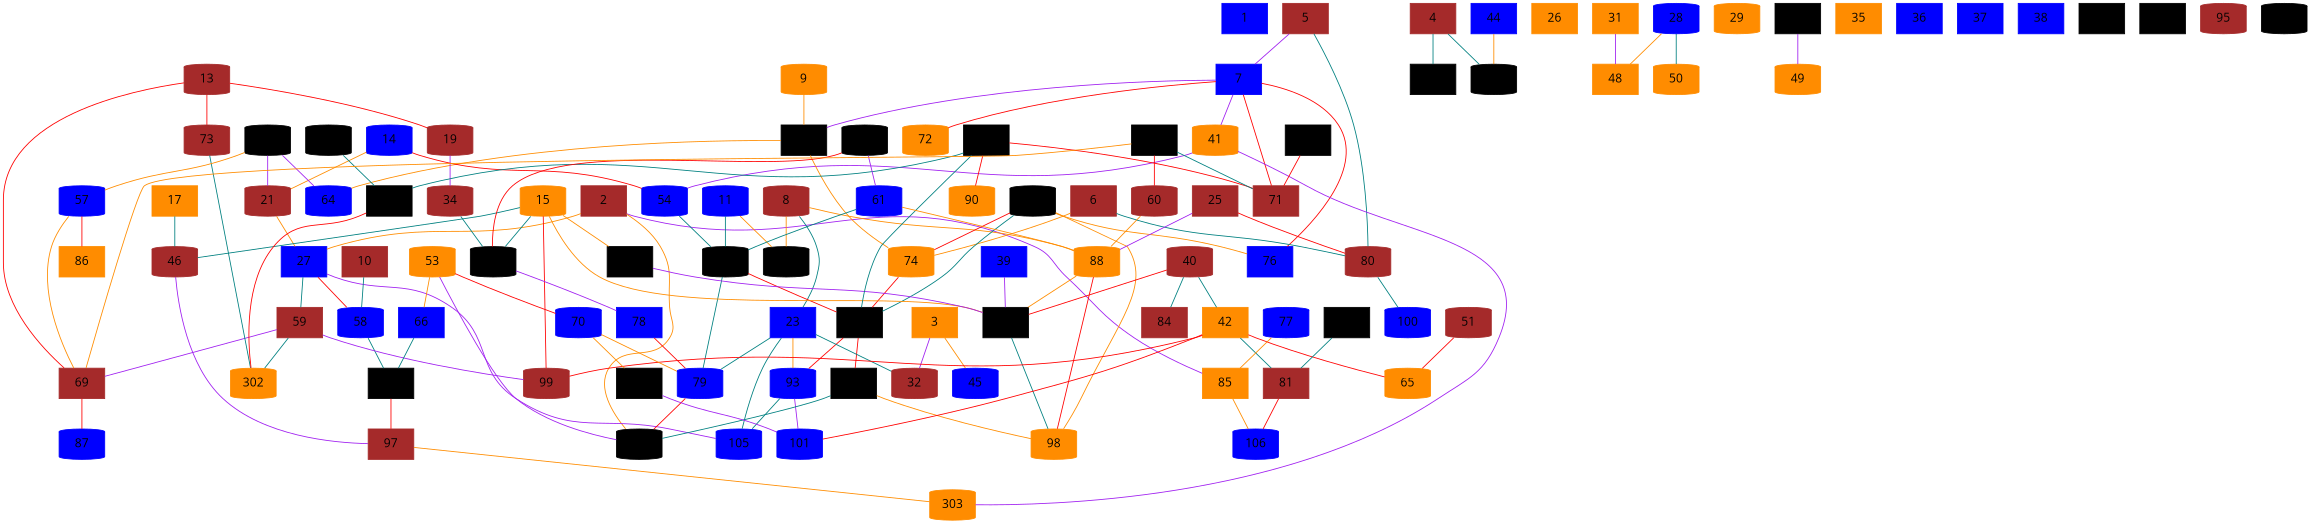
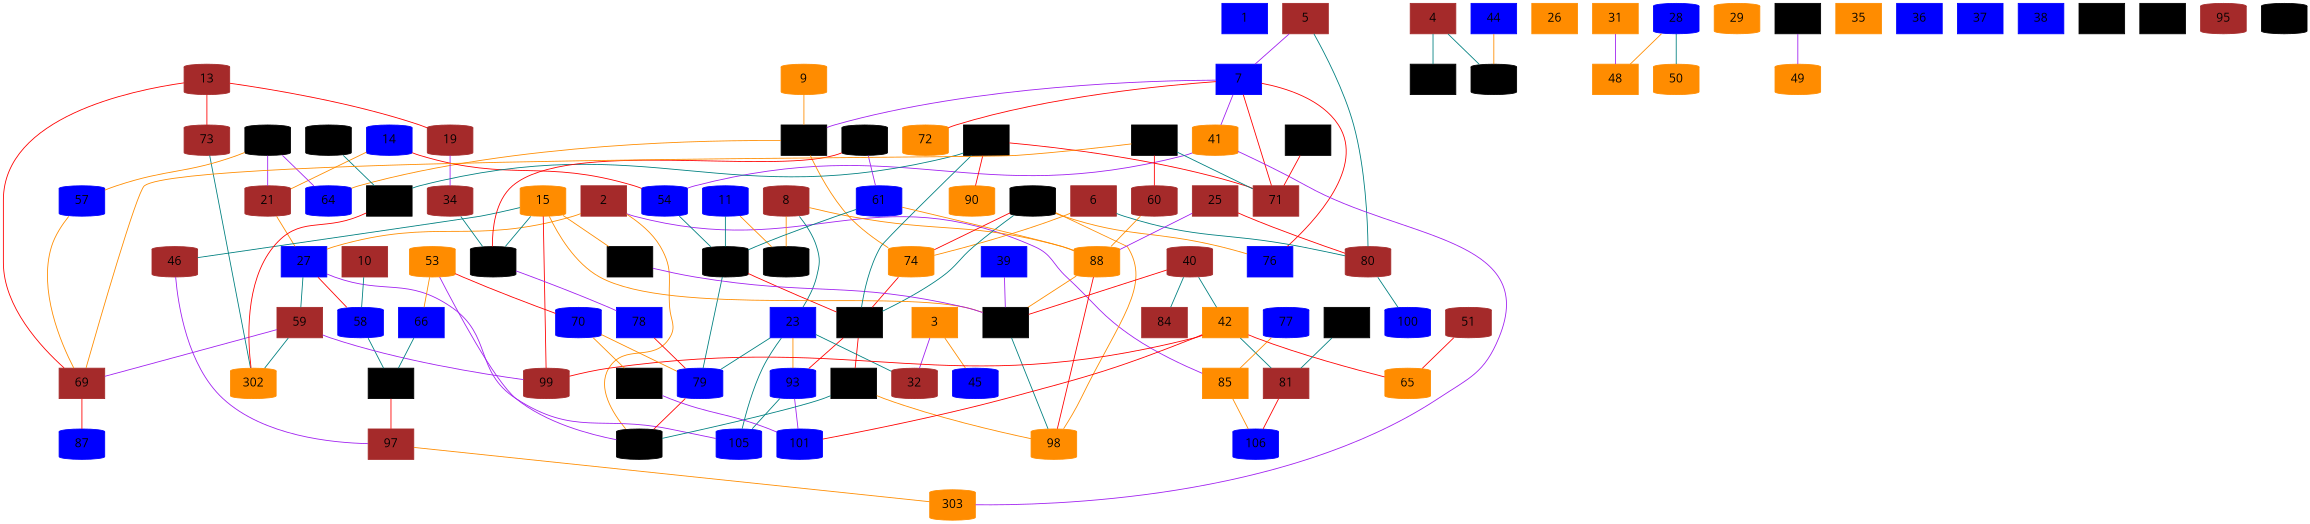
  graph {
    fontname="Open Sans"
    node [color=blue fontname="Open Sans" shape=cylinder style=filled]
    edge [color=teal fontname="Open Sans"]
    1 [shape=box]
    2 [color=brown shape=box]
    27 [shape=box]
    85 [color=darkorange shape=box]
    104 [color=black]
    58
    105
    59 [color=brown shape=box]
    106
    3 [color=darkorange shape=box]
    32 [color=brown]
    45
    98 [color=darkorange]
    4 [color=brown shape=box]
    22 [color=black shape=box]
    82 [color=black]
    5 [color=brown shape=box]
    7 [shape=box]
    80 [color=brown]
    41 [color=darkorange]
    62 [color=black shape=box]
    71 [color=brown shape=box]
    72 [color=darkorange]
    76 [shape=box]
    100
    6 [color=brown shape=box]
    74 [color=darkorange]
    83 [color=black shape=box]
    54
    n30 [color=darkorange label=303]
    64
    8 [color=brown]
    23 [shape=box]
    56 [color=black]
    88 [color=darkorange]
    79
    93
    89 [color=black shape=box]
    9 [color=darkorange]
    10 [color=brown shape=box]
    75 [color=black shape=box]
    11
    63 [color=black]
    12 [color=black]
    92 [color=black shape=box]
    13 [color=brown]
    19 [color=brown]
    69 [color=brown shape=box]
    73 [color=brown]
    34 [color=brown]
    87
    n52 [color=darkorange label=302]
    21 [color=brown]
    14
    15 [color=darkorange]
    43 [color=black shape=box]
    46 [color=brown]
    68 [color=black]
    99 [color=brown]
    97 [color=brown shape=box]
    78 [shape=box]
    16 [color=black]
    57
-   86 [color=darkorange shape=box]
-   17 [color=darkorange shape=box]
    18 [color=black shape=box]
    47 [color=black shape=box]
    90 [color=darkorange]
    20 [color=black]
    101
    24 [color=black]
    61
    25 [color=brown shape=box]
    26 [color=darkorange shape=box]
    48 [color=darkorange shape=box]
    28
    50 [color=darkorange]
    29 [color=darkorange]
    30 [color=black shape=box]
    60 [color=brown]
    31 [color=darkorange shape=box]
    33 [color=black shape=box]
    49 [color=darkorange]
    35 [color=darkorange shape=box]
    36 [shape=box]
    37 [shape=box]
    38 [shape=box]
    39 [shape=box]
    40 [color=brown]
    42 [color=darkorange shape=box]
    84 [color=brown shape=box]
    65 [color=darkorange]
    81 [color=brown shape=box]
    44 [shape=box]
    51 [color=brown]
    52 [color=black shape=box]
    53 [color=darkorange]
    66 [shape=box]
    70
    94 [color=black shape=box]
    55 [color=black shape=box]
    67 [color=black shape=box]
    77
    91 [color=black shape=box]
    95 [color=brown]
    96 [color=black]
    2 -- 27 [color=darkorange]
    2 -- 85 [color=purple]
    2 -- 104 [color=darkorange]
    27 -- 58 [color=red]
    27 -- 105 [color=purple]
    27 -- 59
    85 -- 106 [color=darkorange]
    58 -- 75
    59 -- 69 [color=purple]
    59 -- n52
    59 -- 99 [color=purple]
    3 -- 32 [color=purple]
    3 -- 45 [color=darkorange]
    4 -- 22
    4 -- 82
    5 -- 7 [color=purple]
    5 -- 80
    7 -- 41 [color=purple]
    7 -- 62 [color=purple]
    7 -- 71 [color=red]
    7 -- 72 [color=red]
    7 -- 76 [color=red]
    80 -- 100
    41 -- 54 [color=purple]
    41 -- n30 [color=purple]
    62 -- 74 [color=darkorange]
    62 -- 64 [color=darkorange]
    6 -- 80
    6 -- 74 [color=darkorange]
    74 -- 83 [color=red]
    83 -- 93 [color=red]
    83 -- 92 [color=red]
    54 -- 63
    8 -- 23
    8 -- 56 [color=darkorange]
    8 -- 88 [color=darkorange]
    23 -- 105
    23 -- 32
    23 -- 79
    23 -- 93 [color=darkorange]
    88 -- 98 [color=red]
    88 -- 89 [color=darkorange]
    79 -- 104 [color=red]
    93 -- 105
    93 -- 101 [color=purple]
    89 -- 98
    9 -- 62 [color=darkorange]
    10 -- 58
    75 -- 97 [color=red]
    11 -- 56 [color=darkorange]
    11 -- 63
    63 -- 83 [color=red]
    63 -- 79
    12 -- 98 [color=darkorange]
    12 -- 76 [color=darkorange]
    12 -- 74 [color=red]
    12 -- 83
    92 -- 104
    92 -- 98 [color=darkorange]
    13 -- 19 [color=red]
    13 -- 69 [color=red]
    13 -- 73 [color=red]
    19 -- 34 [color=purple]
    69 -- 87 [color=red]
    73 -- n52
    34 -- 68
    21 -- 27 [color=darkorange]
    14 -- 54 [color=red]
    14 -- 21 [color=darkorange]
    15 -- 89 [color=darkorange]
    15 -- 43 [color=darkorange]
    15 -- 46
    15 -- 68
    15 -- 99 [color=red]
    43 -- 89 [color=purple]
    46 -- 97 [color=purple]
    68 -- 78 [color=purple]
    97 -- n30 [color=darkorange]
    78 -- 79 [color=red]
    16 -- 64 [color=purple]
    16 -- 21 [color=purple]
    16 -- 57 [color=darkorange]
    57 -- 69 [color=darkorange]
-   57 -- 86 [color=red]
-   17 -- 46
    18 -- 71 [color=red]
    18 -- 83
    18 -- 47
    18 -- 90 [color=red]
    47 -- n52 [color=red]
    20 -- 47
    24 -- 68 [color=red]
    24 -- 61 [color=purple]
    61 -- 88 [color=darkorange]
    61 -- 63
    25 -- 80 [color=red]
    25 -- 88 [color=purple]
    28 -- 48 [color=darkorange]
    28 -- 50
    30 -- 71
    30 -- 69 [color=darkorange]
    30 -- 60 [color=red]
    60 -- 88 [color=darkorange]
    31 -- 48 [color=purple]
    33 -- 49 [color=purple]
    39 -- 89 [color=purple]
    40 -- 89 [color=red]
    40 -- 42
    40 -- 84
    42 -- 99 [color=red]
    42 -- 101 [color=red]
    42 -- 65 [color=red]
    42 -- 81
    81 -- 106 [color=red]
    44 -- 82 [color=darkorange]
    51 -- 65 [color=red]
    53 -- 104 [color=purple]
    53 -- 66 [color=darkorange]
    53 -- 70 [color=red]
    66 -- 75
    70 -- 79 [color=darkorange]
    70 -- 94 [color=darkorange]
    94 -- 101 [color=purple]
    55 -- 71 [color=red]
    67 -- 81
    77 -- 85 [color=darkorange]
  }
